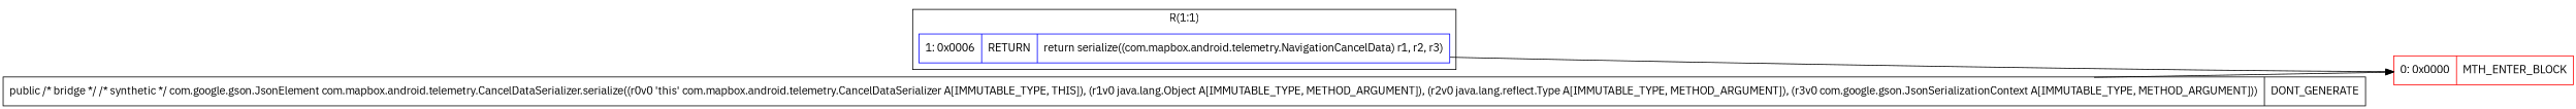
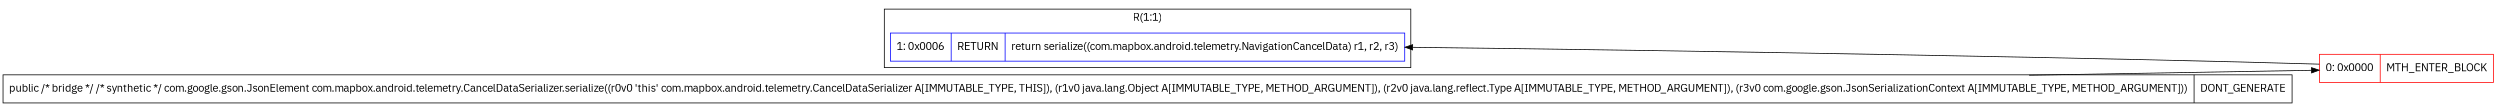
  digraph {
    rankdir=LR
    fontname="IBM Plex Sans"
    node [shape=record fontname="IBM Plex Sans"]
    edge [fontname="IBM Plex Sans"]
    n1 [color=blue label="{1\:\ 0x0006|RETURN\l|return serialize((com.mapbox.android.telemetry.NavigationCancelData) r1, r2, r3)\l}"]
    n2 [color=red label="{0\:\ 0x0000|MTH_ENTER_BLOCK\l}"]
    n3 [label="{public \/* bridge *\/ \/* synthetic *\/ com.google.gson.JsonElement com.mapbox.android.telemetry.CancelDataSerializer.serialize((r0v0 'this' com.mapbox.android.telemetry.CancelDataSerializer A[IMMUTABLE_TYPE, THIS]), (r1v0 java.lang.Object A[IMMUTABLE_TYPE, METHOD_ARGUMENT]), (r2v0 java.lang.reflect.Type A[IMMUTABLE_TYPE, METHOD_ARGUMENT]), (r3v0 com.google.gson.JsonSerializationContext A[IMMUTABLE_TYPE, METHOD_ARGUMENT]))  | DONT_GENERATE\l}"]
    subgraph cluster_1 {
      label="R(1:1)"
      n1
    }
-   n1 -> n2
+   n2 -> n1
    n3 -> n2
  }
